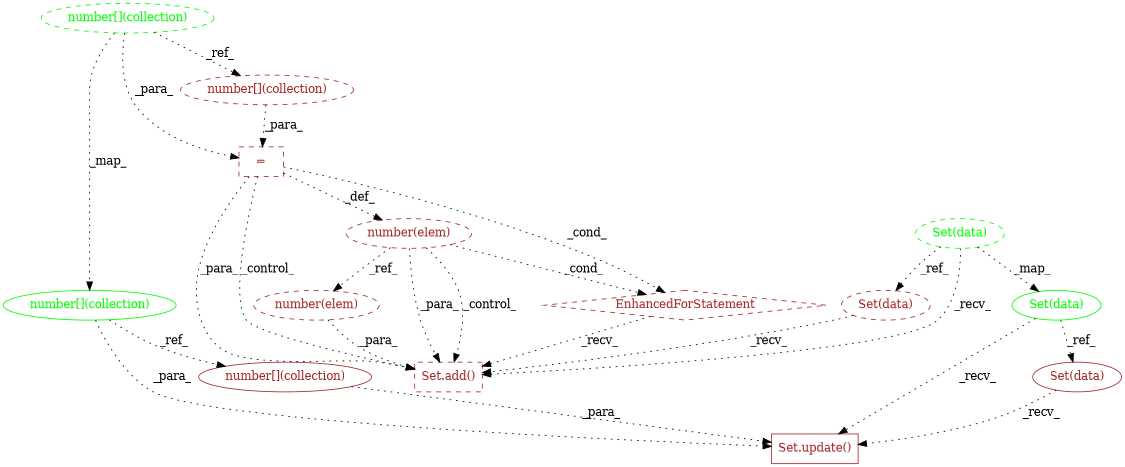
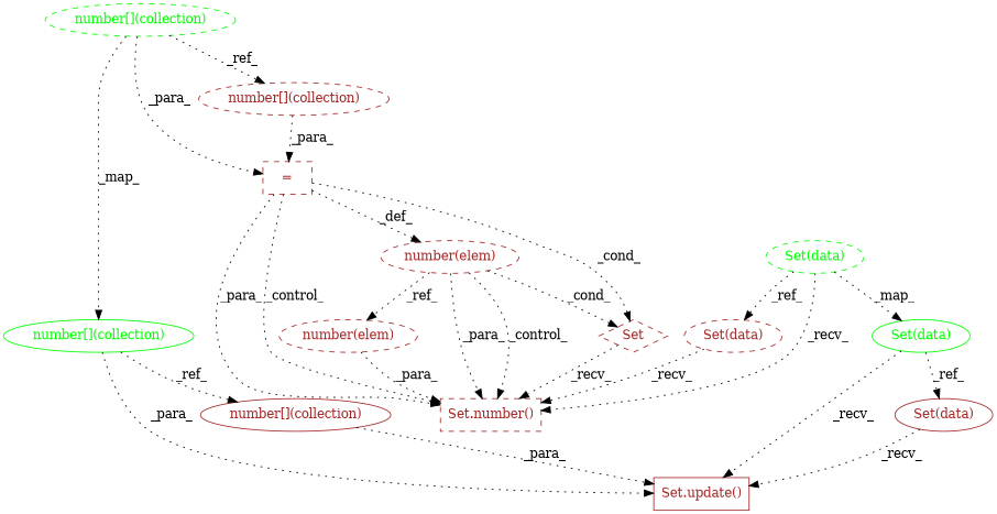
  digraph {
    node [color=brown fontcolor=brown shape=ellipse style=dashed]
    edge [style=dotted]
    n1 [color=green fontcolor=green label="number[](collection)" style=solid]
    n2 [label="Set.update()" shape=box style=solid]
    n3 [label="number[](collection)" style=solid]
-   n4 [label=EnhancedForStatement shape=diamond]
-   n5 [label="Set.add()" shape=box]
+   n4 [label=Set shape=diamond]
+   n5 [label="Set.number()" shape=box]
    n6 [label="number[](collection)"]
    n7 [label="=" shape=box]
    n8 [label="number(elem)"]
    n9 [label="number(elem)"]
    n10 [color=green fontcolor=green label="Set(data)" style=solid]
    n11 [label="Set(data)" style=solid]
    n12 [color=green fontcolor=green label="number[](collection)"]
    n13 [color=green fontcolor=green label="Set(data)"]
    n14 [label="Set(data)"]
    n1 -> n2 [label=_para_]
    n1 -> n3 [label=_ref_]
    n3 -> n2 [label=_para_]
    n4 -> n5 [label=_recv_]
    n6 -> n7 [label=_para_]
    n7 -> n4 [label=_cond_]
    n7 -> n5 [label=_para_]
    n7 -> n5 [label=_control_]
    n7 -> n8 [label=_def_]
    n8 -> n4 [label=_cond_]
    n8 -> n5 [label=_para_]
    n8 -> n5 [label=_control_]
    n8 -> n9 [label=_ref_]
    n9 -> n5 [label=_para_]
    n10 -> n2 [label=_recv_]
    n10 -> n11 [label=_ref_]
    n11 -> n2 [label=_recv_]
    n12 -> n1 [label=_map_]
    n12 -> n6 [label=_ref_]
    n12 -> n7 [label=_para_]
    n13 -> n5 [label=_recv_]
    n13 -> n10 [label=_map_]
    n13 -> n14 [label=_ref_]
    n14 -> n5 [label=_recv_]
  }
